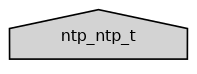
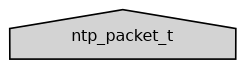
  digraph {
    rankdir=LR
-   n1 [color=black fillcolor=lightgrey fontname=Helvetica fontsize=10 height=0.2 label=ntp_ntp_t shape=house style=filled width=0.4]
+   n1 [color=black fillcolor=lightgrey fontname=Helvetica fontsize=10 height=0.2 label=ntp_packet_t shape=house style=filled width=0.4]
  }
